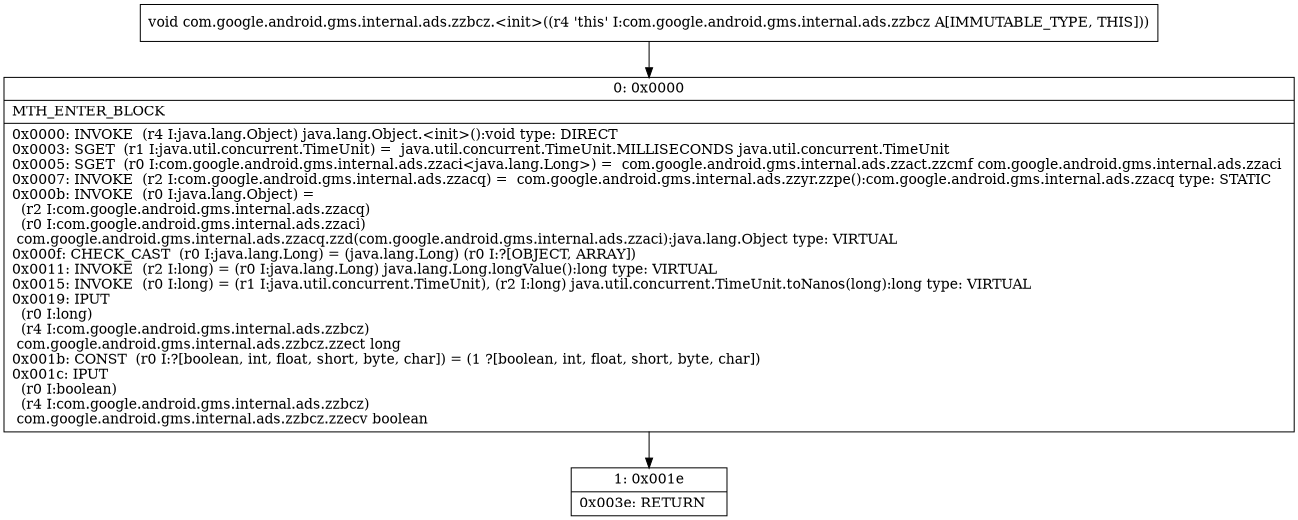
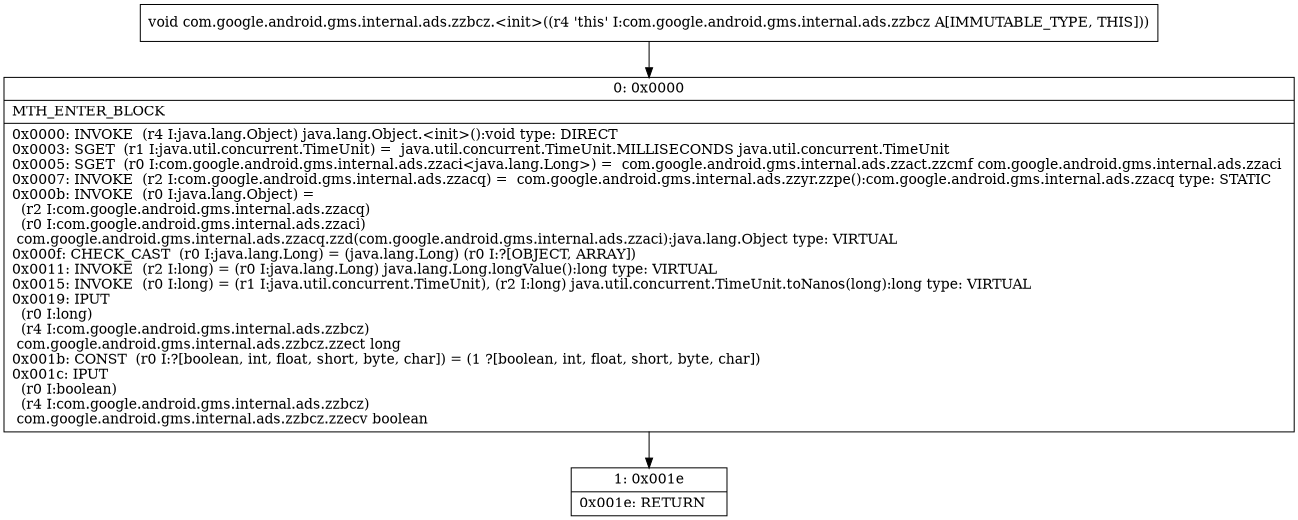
  digraph {
    node [shape=record]
    n1 [label="{0\:\ 0x0000|MTH_ENTER_BLOCK\l|0x0000: INVOKE  (r4 I:java.lang.Object) java.lang.Object.\<init\>():void type: DIRECT \l0x0003: SGET  (r1 I:java.util.concurrent.TimeUnit) =  java.util.concurrent.TimeUnit.MILLISECONDS java.util.concurrent.TimeUnit \l0x0005: SGET  (r0 I:com.google.android.gms.internal.ads.zzaci\<java.lang.Long\>) =  com.google.android.gms.internal.ads.zzact.zzcmf com.google.android.gms.internal.ads.zzaci \l0x0007: INVOKE  (r2 I:com.google.android.gms.internal.ads.zzacq) =  com.google.android.gms.internal.ads.zzyr.zzpe():com.google.android.gms.internal.ads.zzacq type: STATIC \l0x000b: INVOKE  (r0 I:java.lang.Object) = \l  (r2 I:com.google.android.gms.internal.ads.zzacq)\l  (r0 I:com.google.android.gms.internal.ads.zzaci)\l com.google.android.gms.internal.ads.zzacq.zzd(com.google.android.gms.internal.ads.zzaci):java.lang.Object type: VIRTUAL \l0x000f: CHECK_CAST  (r0 I:java.lang.Long) = (java.lang.Long) (r0 I:?[OBJECT, ARRAY]) \l0x0011: INVOKE  (r2 I:long) = (r0 I:java.lang.Long) java.lang.Long.longValue():long type: VIRTUAL \l0x0015: INVOKE  (r0 I:long) = (r1 I:java.util.concurrent.TimeUnit), (r2 I:long) java.util.concurrent.TimeUnit.toNanos(long):long type: VIRTUAL \l0x0019: IPUT  \l  (r0 I:long)\l  (r4 I:com.google.android.gms.internal.ads.zzbcz)\l com.google.android.gms.internal.ads.zzbcz.zzect long \l0x001b: CONST  (r0 I:?[boolean, int, float, short, byte, char]) = (1 ?[boolean, int, float, short, byte, char]) \l0x001c: IPUT  \l  (r0 I:boolean)\l  (r4 I:com.google.android.gms.internal.ads.zzbcz)\l com.google.android.gms.internal.ads.zzbcz.zzecv boolean \l}"]
-   n2 [label="{1\:\ 0x001e|0x003e: RETURN   \l}"]
+   n2 [label="{1\:\ 0x001e|0x001e: RETURN   \l}"]
    n3 [label="{void com.google.android.gms.internal.ads.zzbcz.\<init\>((r4 'this' I:com.google.android.gms.internal.ads.zzbcz A[IMMUTABLE_TYPE, THIS])) }"]
    n1 -> n2
    n3 -> n1
  }
